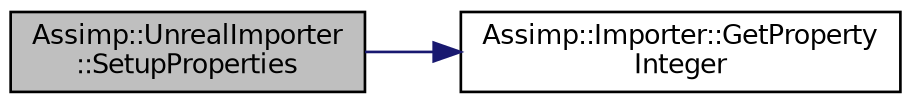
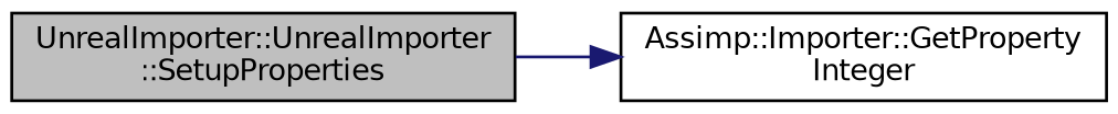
  digraph {
    rankdir=LR
    node [color=black fontname=Helvetica fontsize=10 shape=record style=filled]
-   n1 [fillcolor=grey75 fontcolor=black height=0.2 label="Assimp::UnrealImporter\l::SetupProperties" width=0.4]
+   n1 [fillcolor=grey75 fontcolor=black height=0.2 label="UnrealImporter::UnrealImporter\l::SetupProperties" width=0.4]
    n2 [fillcolor=white height=0.2 label="Assimp::Importer::GetProperty\lInteger" width=0.4]
    n1 -> n2 [color=midnightblue fontname=Helvetica fontsize=10 labelfontname=Helvetica labelfontsize=10 style=solid]
  }
